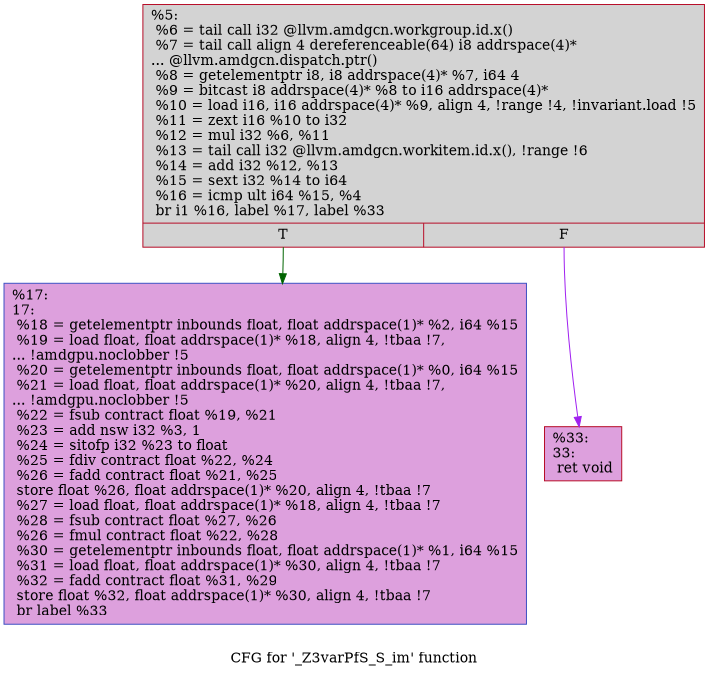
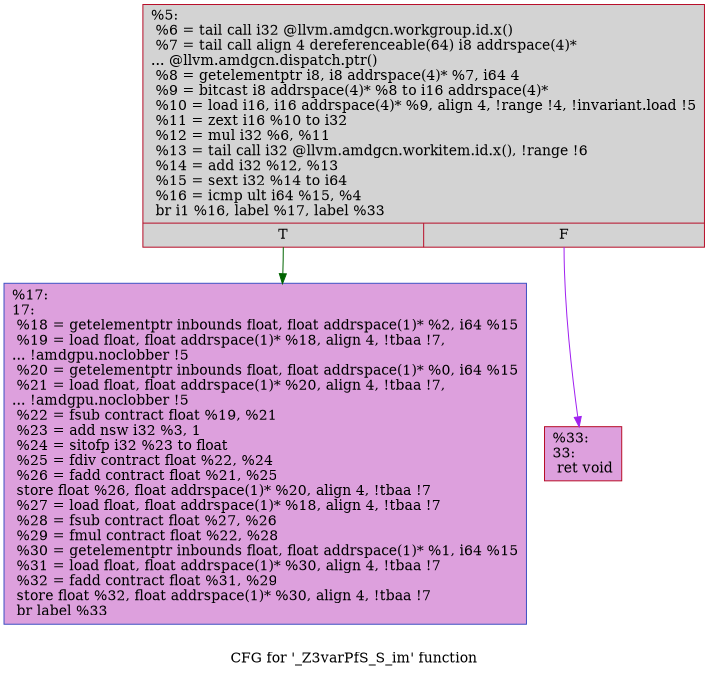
  digraph {
    label="CFG for '_Z3varPfS_S_im' function"
    node [color="#b70d28ff" fillcolor=plum shape=record style=filled]
    n1 [fillcolor=lightgrey label="{%5:\l  %6 = tail call i32 @llvm.amdgcn.workgroup.id.x()\l  %7 = tail call align 4 dereferenceable(64) i8 addrspace(4)*\l... @llvm.amdgcn.dispatch.ptr()\l  %8 = getelementptr i8, i8 addrspace(4)* %7, i64 4\l  %9 = bitcast i8 addrspace(4)* %8 to i16 addrspace(4)*\l  %10 = load i16, i16 addrspace(4)* %9, align 4, !range !4, !invariant.load !5\l  %11 = zext i16 %10 to i32\l  %12 = mul i32 %6, %11\l  %13 = tail call i32 @llvm.amdgcn.workitem.id.x(), !range !6\l  %14 = add i32 %12, %13\l  %15 = sext i32 %14 to i64\l  %16 = icmp ult i64 %15, %4\l  br i1 %16, label %17, label %33\l|{<s0>T|<s1>F}}"]
-   n2 [color="#3d50c3ff" label="{%17:\l17:                                               \l  %18 = getelementptr inbounds float, float addrspace(1)* %2, i64 %15\l  %19 = load float, float addrspace(1)* %18, align 4, !tbaa !7,\l... !amdgpu.noclobber !5\l  %20 = getelementptr inbounds float, float addrspace(1)* %0, i64 %15\l  %21 = load float, float addrspace(1)* %20, align 4, !tbaa !7,\l... !amdgpu.noclobber !5\l  %22 = fsub contract float %19, %21\l  %23 = add nsw i32 %3, 1\l  %24 = sitofp i32 %23 to float\l  %25 = fdiv contract float %22, %24\l  %26 = fadd contract float %21, %25\l  store float %26, float addrspace(1)* %20, align 4, !tbaa !7\l  %27 = load float, float addrspace(1)* %18, align 4, !tbaa !7\l  %28 = fsub contract float %27, %26\l  %26 = fmul contract float %22, %28\l  %30 = getelementptr inbounds float, float addrspace(1)* %1, i64 %15\l  %31 = load float, float addrspace(1)* %30, align 4, !tbaa !7\l  %32 = fadd contract float %31, %29\l  store float %32, float addrspace(1)* %30, align 4, !tbaa !7\l  br label %33\l}"]
+   n2 [color="#3d50c3ff" label="{%17:\l17:                                               \l  %18 = getelementptr inbounds float, float addrspace(1)* %2, i64 %15\l  %19 = load float, float addrspace(1)* %18, align 4, !tbaa !7,\l... !amdgpu.noclobber !5\l  %20 = getelementptr inbounds float, float addrspace(1)* %0, i64 %15\l  %21 = load float, float addrspace(1)* %20, align 4, !tbaa !7,\l... !amdgpu.noclobber !5\l  %22 = fsub contract float %19, %21\l  %23 = add nsw i32 %3, 1\l  %24 = sitofp i32 %23 to float\l  %25 = fdiv contract float %22, %24\l  %26 = fadd contract float %21, %25\l  store float %26, float addrspace(1)* %20, align 4, !tbaa !7\l  %27 = load float, float addrspace(1)* %18, align 4, !tbaa !7\l  %28 = fsub contract float %27, %26\l  %29 = fmul contract float %22, %28\l  %30 = getelementptr inbounds float, float addrspace(1)* %1, i64 %15\l  %31 = load float, float addrspace(1)* %30, align 4, !tbaa !7\l  %32 = fadd contract float %31, %29\l  store float %32, float addrspace(1)* %30, align 4, !tbaa !7\l  br label %33\l}"]
    n3 [label="{%33:\l33:                                               \l  ret void\l}"]
    n1 -> n2 [color=darkgreen tailport=s0]
    n1 -> n3 [color=purple tailport=s1]
  }
